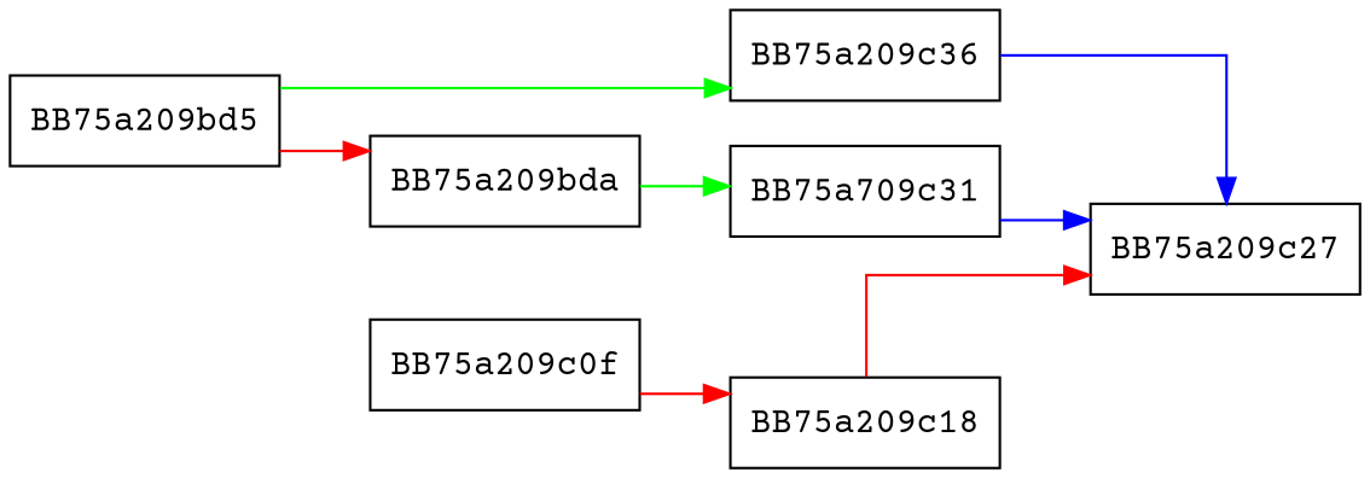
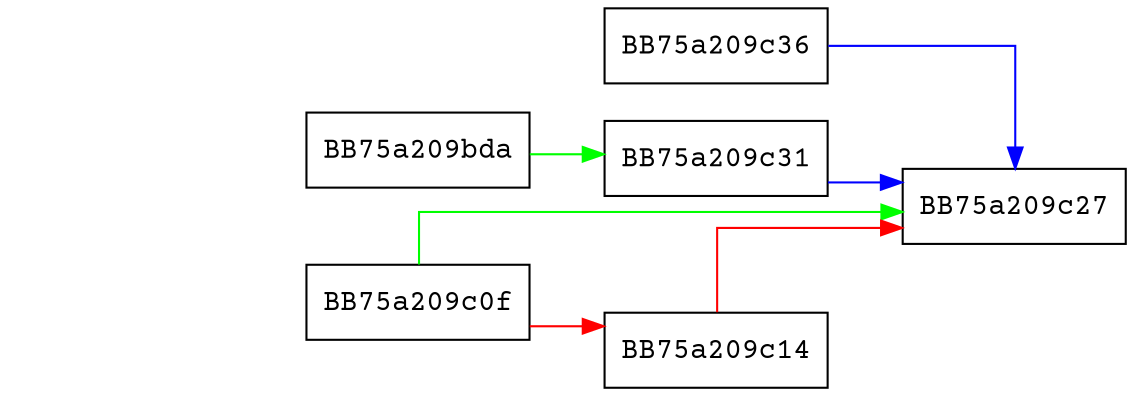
  digraph {
    fontname="Courier Prime"
    rankdir=LR
    splines=ortho
    node [fontname="Courier Prime" shape=box]
    edge [color=green fontname="Courier Prime"]
    BB75a209c36
    BB75a209c27
-   BB75a209bd5
    BB75a209bda
-   BB75a209c31 [label=BB75a709c31]
+   BB75a209c31
    BB75a209c0f
-   BB75a209c14 [label=BB75a209c18]
+   BB75a209c14
    BB75a209c36 -> BB75a209c27 [color=blue]
-   BB75a209bd5 -> BB75a209c36
-   BB75a209bd5 -> BB75a209bda [color=red]
    BB75a209bda -> BB75a209c31
    BB75a209c31 -> BB75a209c27 [color=blue]
+   BB75a209c0f -> BB75a209c27
    BB75a209c0f -> BB75a209c14 [color=red]
    BB75a209c14 -> BB75a209c27 [color=red]
  }
